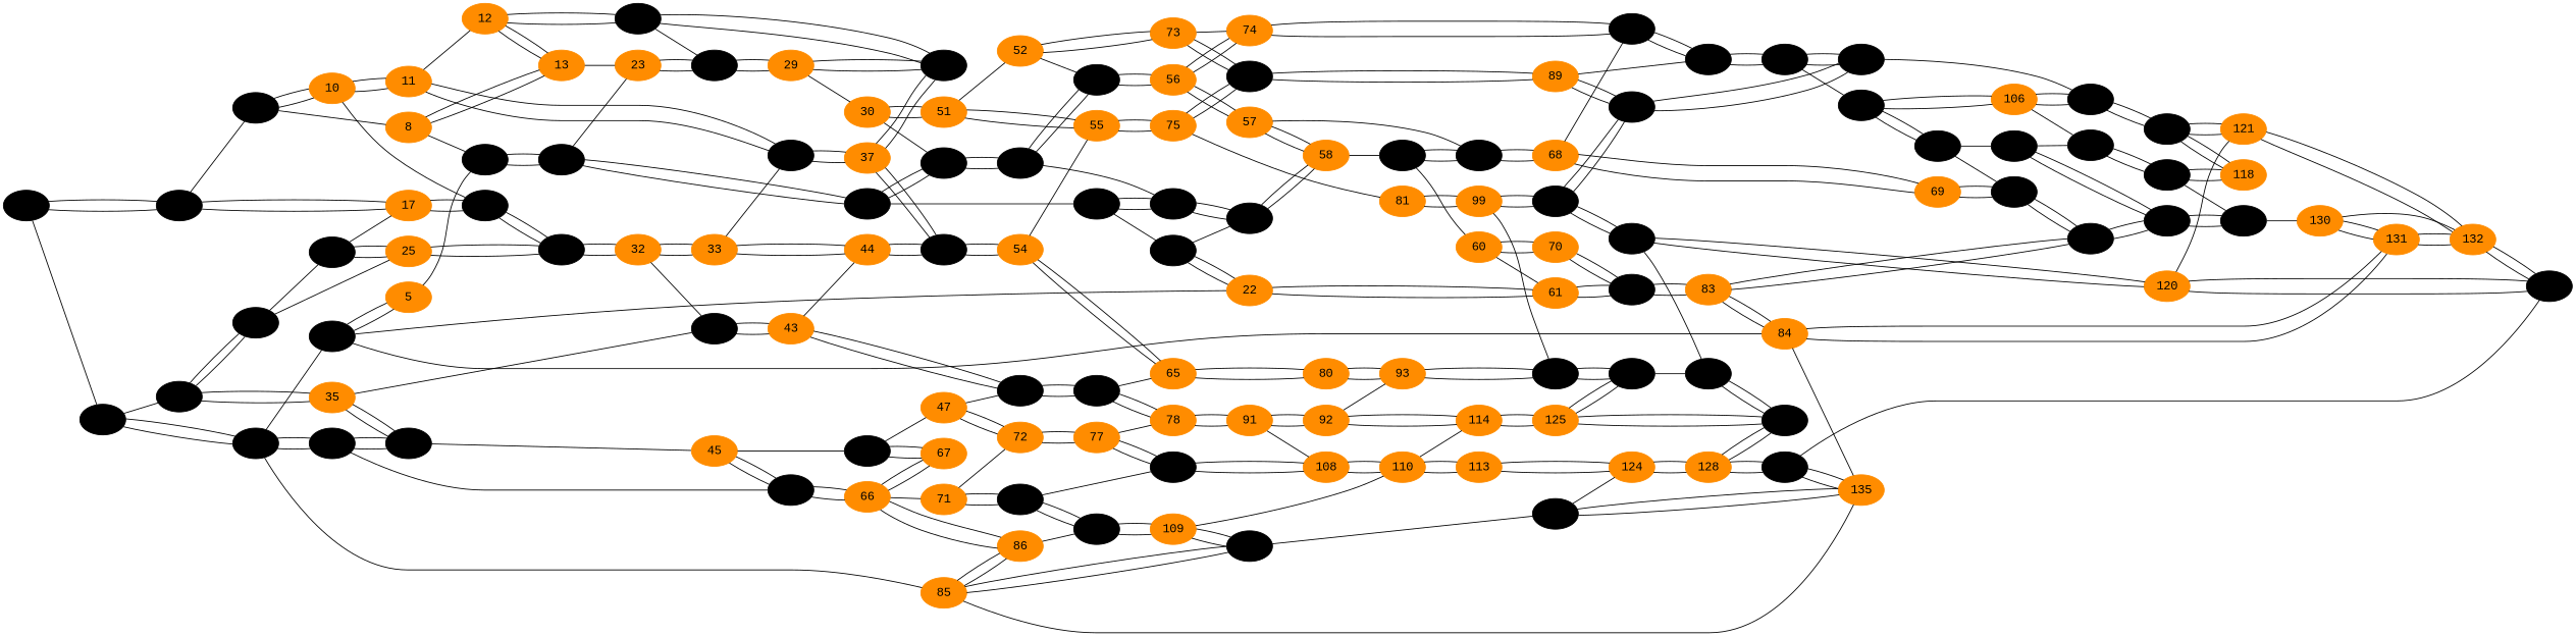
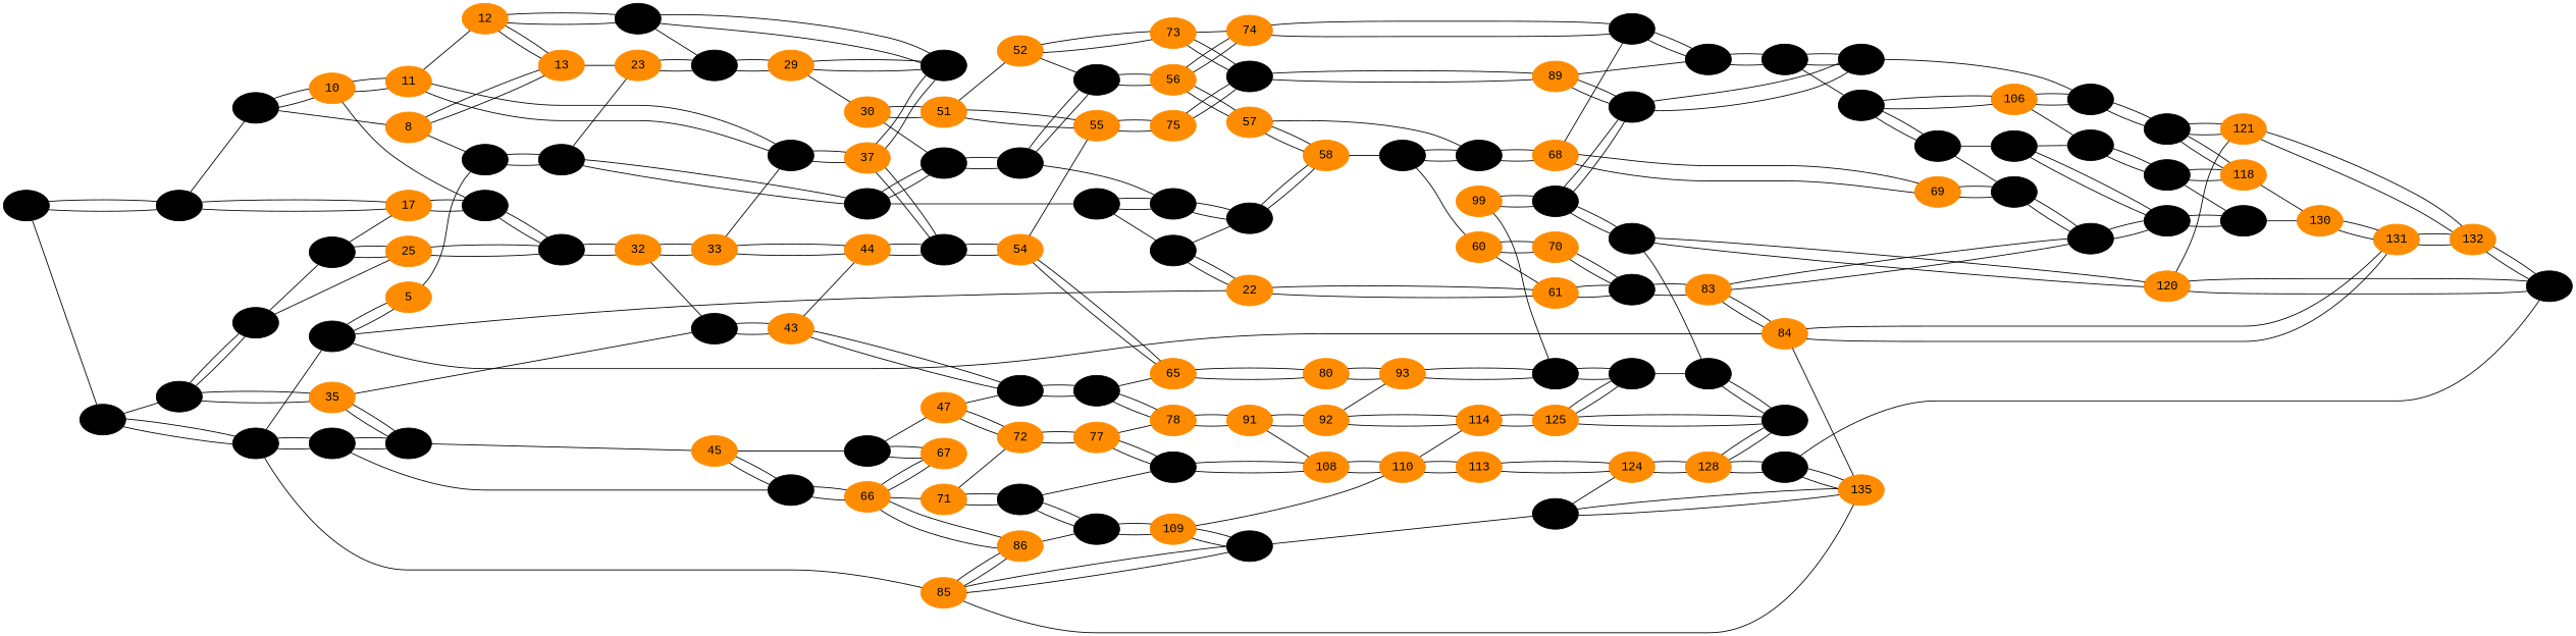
  graph {
    fontname="Liberation Mono"
    rankdir=LR
    node [color=darkorange fontname="Liberation Mono" style=filled]
    edge [fontname="Liberation Mono"]
    1 [color=black]
    2 [color=black]
    6 [color=black]
    3 [color=black]
    14 [color=black]
    7 [color=black]
    17
    4 [color=black]
    39 [color=black]
    85
    15 [color=black]
    35
    5
    22
    84
    40 [color=black]
    62 [color=black]
    86
    135
    122 [color=black]
    9 [color=black]
    61
    131
    18 [color=black]
    8
    10
    24 [color=black]
    13
    11
    23
    19 [color=black]
    12
    34 [color=black]
    26 [color=black]
    27 [color=black]
    37
    28 [color=black]
    38 [color=black]
    16 [color=black]
    25
    36 [color=black]
    20 [color=black]
    31 [color=black]
    21 [color=black]
    42 [color=black]
    41 [color=black]
    50 [color=black]
    58
    82 [color=black]
    29
    32
    33
    30
    51
    52
    55
    53 [color=black]
    44
    43
    49 [color=black]
    45
    48 [color=black]
    54
    66
    46 [color=black]
    56
    64 [color=black]
    47
    67
    72
    77
    65
    78
    59 [color=black]
    73
    75
    74
    76 [color=black]
    57
    80
-   81
    63 [color=black]
    79 [color=black]
    68
    60
    70
    83
    71
    69
    91
    93
    98 [color=black]
    87 [color=black]
    97 [color=black]
    90 [color=black]
    103 [color=black]
    88 [color=black]
    89
    99
    101 [color=black]
    108
    92
    94 [color=black]
    102 [color=black]
    100 [color=black]
    105 [color=black]
    132
    123 [color=black]
    109
    110
    111 [color=black]
    95 [color=black]
    114
    125
    126 [color=black]
    96 [color=black]
    106
    112 [color=black]
    104 [color=black]
    107 [color=black]
    119 [color=black]
    120
    127 [color=black]
    116 [color=black]
    115 [color=black]
    130
    117 [color=black]
    118
    113
    124
    121
    128
    129 [color=black]
    134 [color=black]
    133 [color=black]
    1 -- 2
    1 -- 6
    1 -- 6
    2 -- 3
    2 -- 3
    2 -- 14
    6 -- 7
    6 -- 17
    6 -- 17
    3 -- 4
    3 -- 39
    3 -- 39
    3 -- 85
    14 -- 15
    14 -- 15
    14 -- 35
    14 -- 35
    7 -- 8
    7 -- 10
    7 -- 10
    17 -- 24
    17 -- 24
    4 -- 5
    4 -- 5
    4 -- 22
    4 -- 84
    39 -- 40
    39 -- 40
    39 -- 62
    85 -- 86
    85 -- 86
    85 -- 135
    85 -- 122
    85 -- 122
    15 -- 16
    15 -- 25
    35 -- 40
    35 -- 40
    35 -- 36
    5 -- 9
    22 -- 61
    22 -- 61
    84 -- 135
    84 -- 131
    84 -- 131
    40 -- 45
    62 -- 66
    62 -- 66
    86 -- 98
    122 -- 123
    9 -- 18
    9 -- 18
    61 -- 82
    61 -- 82
    131 -- 132
    131 -- 132
    18 -- 23
    18 -- 19
    18 -- 19
    8 -- 9
    8 -- 13
    8 -- 13
    10 -- 24
    10 -- 11
    10 -- 11
    24 -- 26
    24 -- 26
    13 -- 23
    11 -- 12
    11 -- 34
    11 -- 34
    23 -- 28
    23 -- 28
    19 -- 20
    19 -- 31
    19 -- 31
    12 -- 13
    12 -- 13
    12 -- 27
    12 -- 27
    34 -- 37
    34 -- 37
    26 -- 32
    26 -- 32
    27 -- 28
    27 -- 38
    27 -- 38
    37 -- 38
    37 -- 38
    37 -- 49
    37 -- 49
    28 -- 29
    28 -- 29
    16 -- 17
    16 -- 25
    16 -- 25
    25 -- 26
    25 -- 26
    36 -- 43
    36 -- 43
    20 -- 21
    20 -- 42
    20 -- 42
    31 -- 41
    31 -- 41
    21 -- 22
    21 -- 22
    21 -- 50
    42 -- 50
    42 -- 50
    41 -- 42
    41 -- 53
    41 -- 53
    50 -- 58
    50 -- 58
    58 -- 59
    82 -- 83
    82 -- 83
    29 -- 38
    29 -- 38
    29 -- 30
    32 -- 36
    32 -- 33
    32 -- 33
    33 -- 34
    33 -- 44
    33 -- 44
    30 -- 31
    30 -- 51
    30 -- 51
    51 -- 52
    51 -- 55
    51 -- 55
    52 -- 53
    52 -- 73
    52 -- 73
    55 -- 75
    55 -- 75
    53 -- 56
    53 -- 56
    44 -- 49
    44 -- 49
    43 -- 44
    43 -- 48
    43 -- 48
    49 -- 54
    49 -- 54
    45 -- 62
    45 -- 62
    45 -- 46
    48 -- 64
    48 -- 64
    54 -- 55
    54 -- 65
    54 -- 65
    66 -- 86
    66 -- 86
    66 -- 67
    66 -- 67
    66 -- 71
    46 -- 47
    46 -- 67
    46 -- 67
    56 -- 74
    56 -- 74
    56 -- 57
    56 -- 57
    64 -- 65
    64 -- 78
    64 -- 78
    47 -- 48
    47 -- 72
    47 -- 72
    72 -- 77
    72 -- 77
    77 -- 78
    77 -- 88
    77 -- 88
    65 -- 80
    65 -- 80
    78 -- 91
    78 -- 91
    59 -- 63
    59 -- 63
    59 -- 60
    73 -- 74
    73 -- 76
    73 -- 76
    75 -- 76
    75 -- 76
-   75 -- 81
    74 -- 79
    74 -- 79
    76 -- 89
    76 -- 89
    57 -- 58
    57 -- 58
    57 -- 63
    80 -- 93
    80 -- 93
-   81 -- 99
-   81 -- 99
    63 -- 68
    63 -- 68
    79 -- 90
    79 -- 90
    68 -- 79
    68 -- 69
    68 -- 69
    60 -- 61
    60 -- 70
    60 -- 70
    70 -- 82
    70 -- 82
    83 -- 84
    83 -- 84
    83 -- 103
    83 -- 103
    71 -- 72
    71 -- 87
    71 -- 87
    69 -- 97
    69 -- 97
    91 -- 108
    91 -- 92
    91 -- 92
    93 -- 102
    93 -- 102
    98 -- 109
    98 -- 109
    87 -- 98
    87 -- 98
    87 -- 88
    97 -- 103
    97 -- 103
    90 -- 94
    90 -- 94
    103 -- 105
    103 -- 105
    88 -- 108
    88 -- 108
    89 -- 90
    89 -- 101
    89 -- 101
    99 -- 102
    99 -- 100
    99 -- 100
    101 -- 111
    101 -- 111
    108 -- 110
    108 -- 110
    92 -- 93
    92 -- 114
    92 -- 114
    94 -- 111
    94 -- 111
    94 -- 95
    102 -- 126
    102 -- 126
    100 -- 101
    100 -- 101
    100 -- 119
    100 -- 119
    105 -- 116
    105 -- 116
    132 -- 134
    132 -- 134
    123 -- 135
    123 -- 135
    123 -- 124
    109 -- 122
    109 -- 122
    109 -- 110
    110 -- 114
    110 -- 113
    110 -- 113
    111 -- 112
    95 -- 96
    95 -- 96
    95 -- 106
    95 -- 106
    114 -- 125
    114 -- 125
    125 -- 126
    125 -- 126
    125 -- 129
    125 -- 129
    126 -- 127
    96 -- 97
    96 -- 104
    106 -- 112
    106 -- 112
    106 -- 107
    112 -- 117
    112 -- 117
    104 -- 105
    104 -- 105
    104 -- 107
    107 -- 115
    107 -- 115
    119 -- 120
    119 -- 120
    119 -- 127
    120 -- 121
    120 -- 134
    120 -- 134
    127 -- 129
    127 -- 129
    116 -- 130
    115 -- 116
    115 -- 118
    115 -- 118
    130 -- 131
    130 -- 131
    117 -- 118
    117 -- 118
    117 -- 121
    117 -- 121
-   132 -- 130
+   118 -- 130
    113 -- 124
    113 -- 124
    124 -- 128
    124 -- 128
    121 -- 132
    121 -- 132
    128 -- 129
    128 -- 129
    128 -- 133
    128 -- 133
    133 -- 135
    133 -- 135
    133 -- 134
  }
